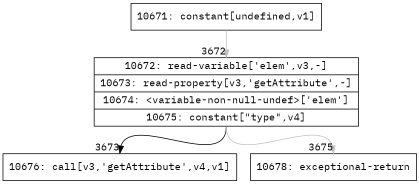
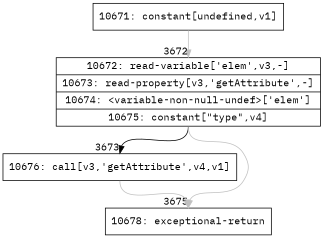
  digraph {
    fontname="IBM Plex Mono"
    rankdir=TD
    node [fontname="IBM Plex Mono" shape=record]
    edge [color=gray fontname="IBM Plex Mono" headport=n tailport=s]
    n1 [label="{10671: constant[undefined,v1]}"]
    n2 [label="{10672: read-variable['elem',v3,-]|10673: read-property[v3,'getAttribute',-]|10674: \<variable-non-null-undef\>['elem']|10675: constant[\"type\",v4]}"]
    n3 [label="{10676: call[v3,'getAttribute',v4,v1]}"]
    n4 [label="{10678: exceptional-return}"]
    n1 -> n2 [headlabel="      3672"]
    n2 -> n3 [headlabel="      3673" color=""]
    n2 -> n4 [headlabel="      3675"]
+   n3 -> n4
  }
